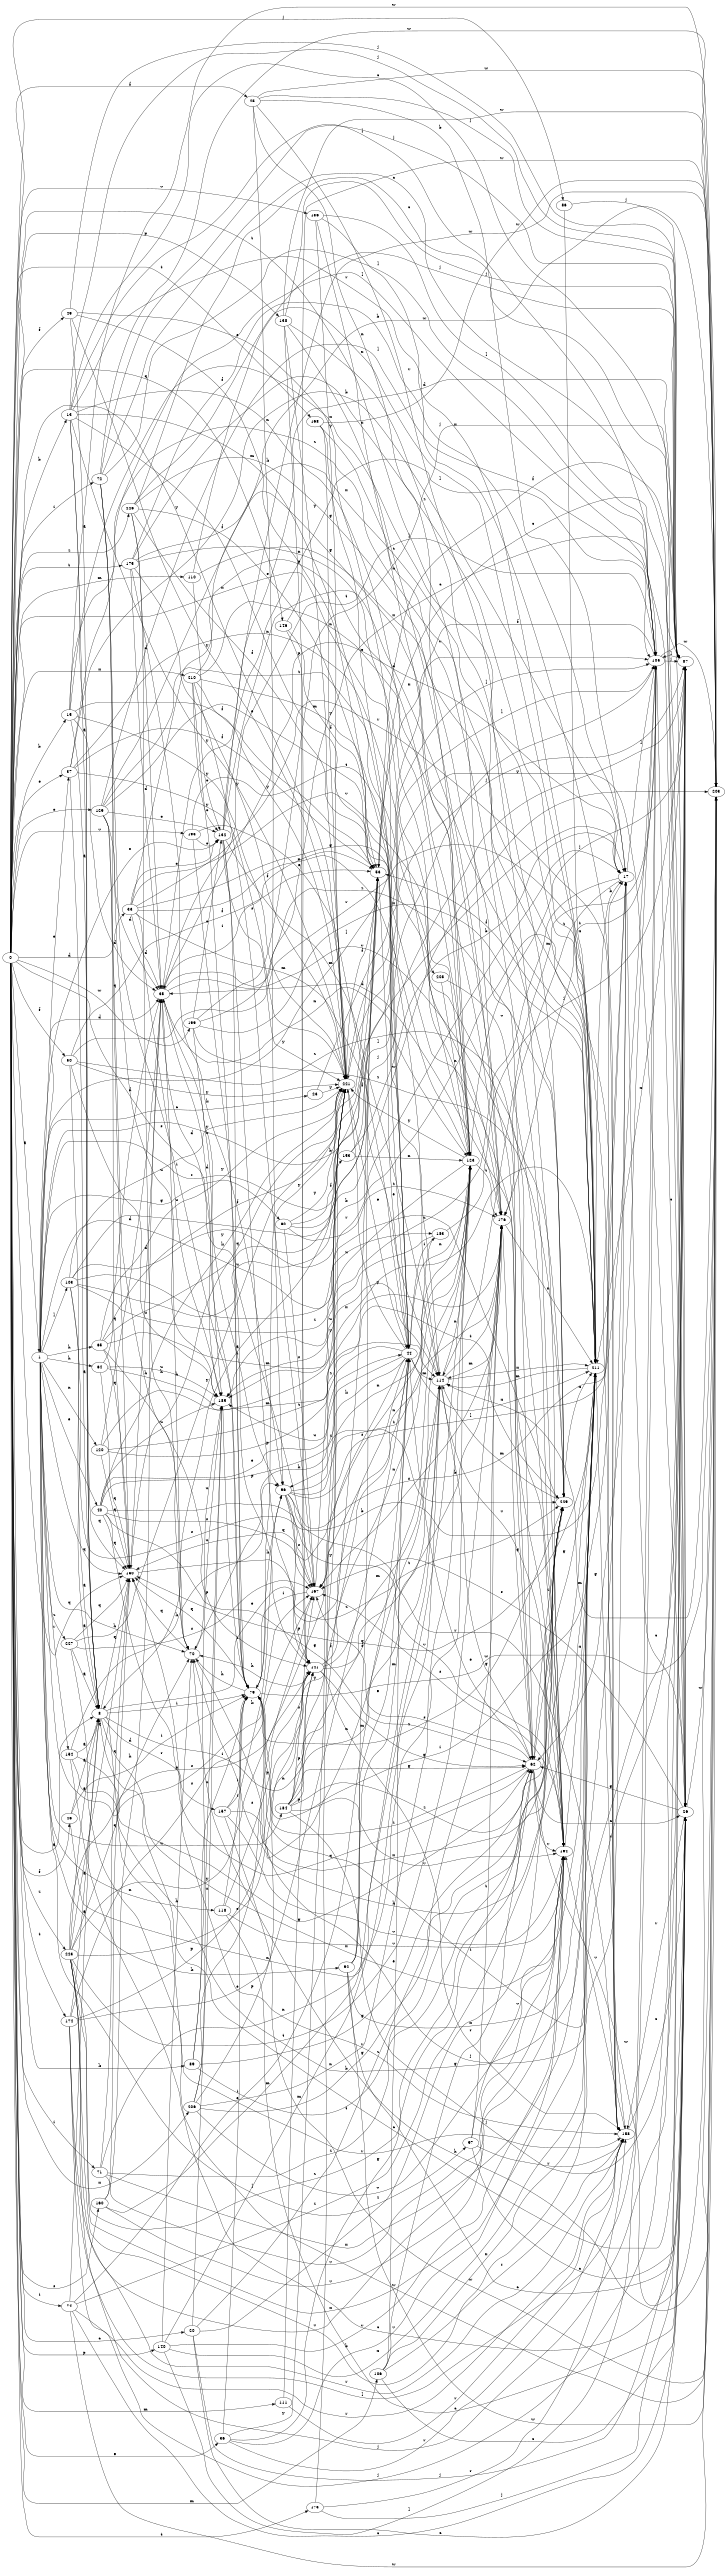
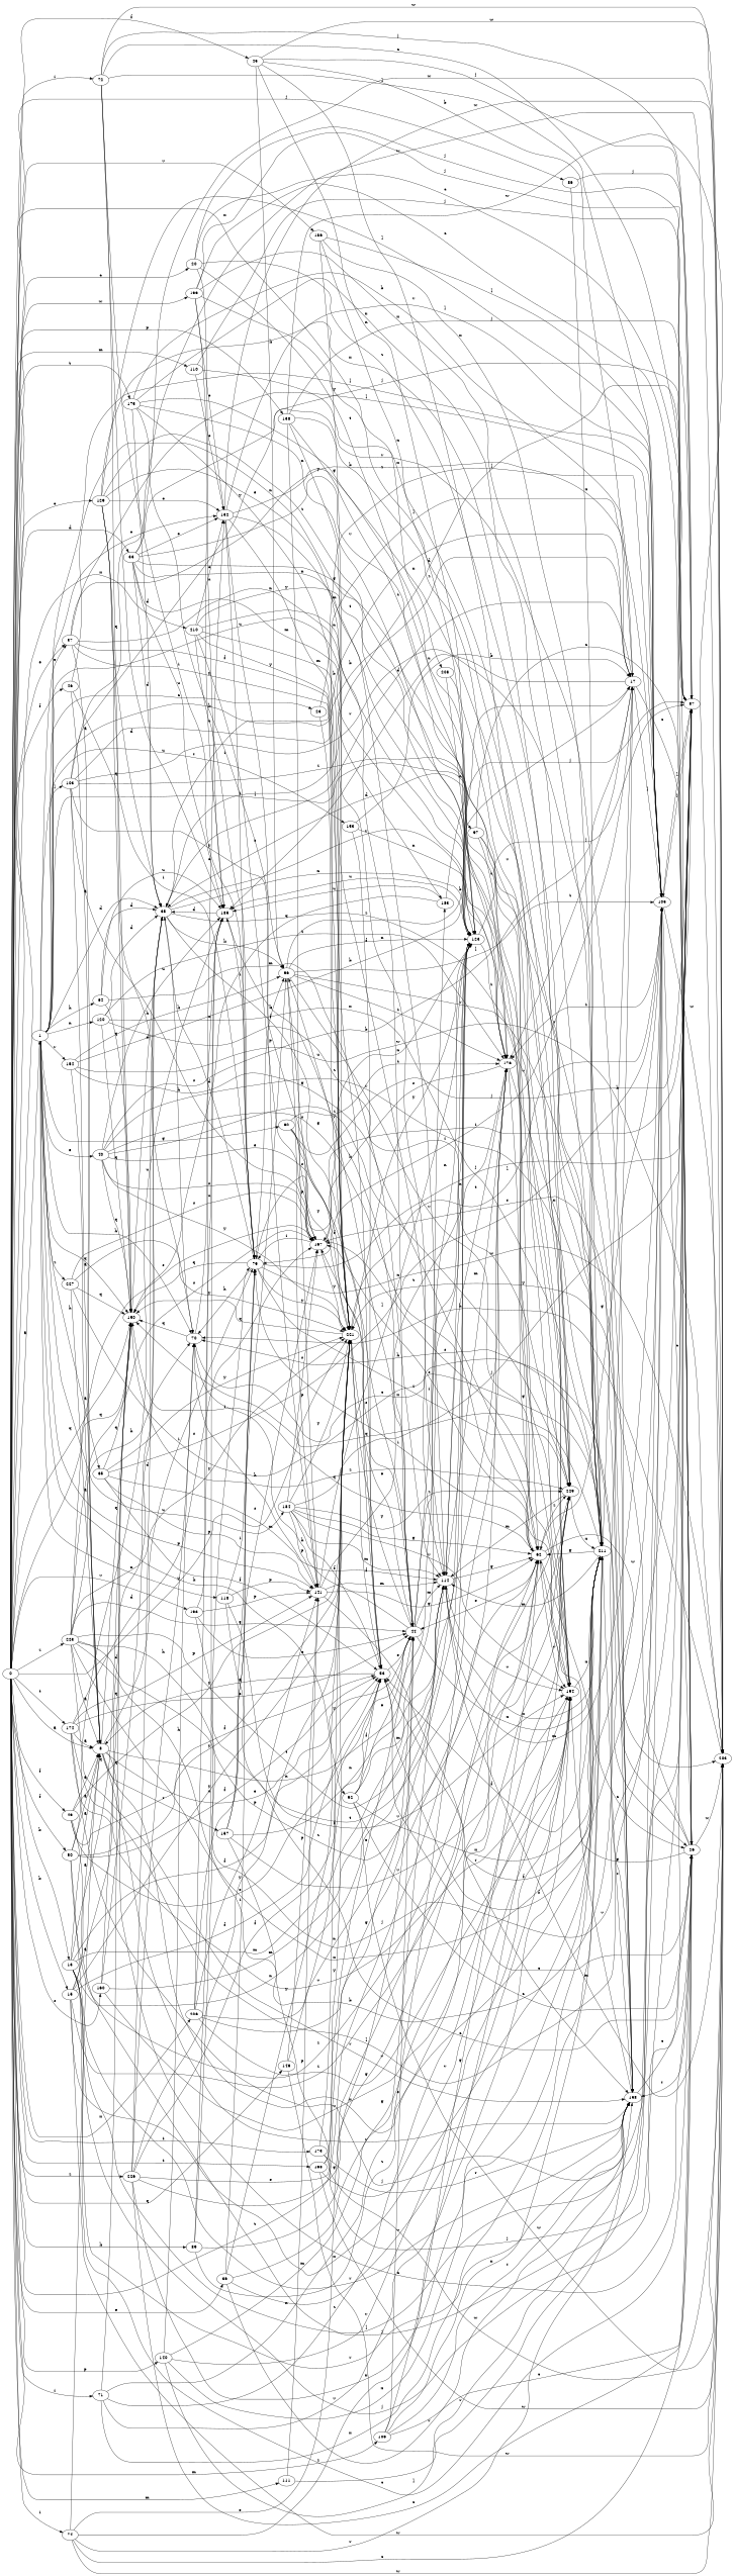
  strict digraph {
    rankdir=LR
    0
    1
    8
    13
    15
    20
    33
    36
    37
    45
    46
    49
    50
    71
    72
    74
    86
    89
    106
    110
    111
    129
    138
    140
    146
    150
    160
    167
    168
    173
    174
    175
    176
    186
    193
    199
    206
    208
    210
    221
    223
    226
    17
    23
    35
    40
    60
    64
    65
    70
    92
    97
    103
    105
    118
    120
    132
    141
    153
    154
    183
    184
    227
    26
    44
    79
    123
    157
    158
    211
    53
    87
    114
    203
    229
    185
    62
    194
    96
    0 -> 1 [label=a]
    0 -> 8 [label=a]
    0 -> 13 [label=b]
    0 -> 15 [label=b]
    0 -> 20 [label=c]
    0 -> 33 [label=d]
    0 -> 36 [label=e]
    0 -> 37 [label=e]
    0 -> 45 [label=f]
    0 -> 46 [label=f]
    0 -> 49 [label=f]
    0 -> 50 [label=f]
    0 -> 71 [label=i]
    0 -> 72 [label=i]
    0 -> 74 [label=i]
    0 -> 86 [label=j]
    0 -> 89 [label=k]
    0 -> 106 [label=m]
    0 -> 110 [label=m]
    0 -> 111 [label=m]
    0 -> 129 [label=o]
    0 -> 138 [label=p]
    0 -> 140 [label=p]
    0 -> 146 [label=q]
    0 -> 150 [label=q]
    0 -> 160 [label=s]
    0 -> 167 [label=s]
    0 -> 168 [label=t]
    0 -> 173 [label=t]
    0 -> 174 [label=t]
    0 -> 175 [label=t]
    0 -> 176 [label=t]
    0 -> 186 [label=v]
    0 -> 193 [label=v]
    0 -> 199 [label=w]
    0 -> 206 [label=x]
    0 -> 208 [label=x]
    0 -> 210 [label=x]
    0 -> 221 [label=y]
    0 -> 223 [label=z]
    0 -> 226 [label=z]
    1 -> 37 [label=e]
    1 -> 150 [label=q]
    1 -> 17 [label=b]
    1 -> 23 [label=c]
    1 -> 35 [label=d]
    1 -> 40 [label=e]
    1 -> 60 [label=g]
    1 -> 64 [label=h]
    1 -> 65 [label=h]
    1 -> 70 [label=h]
    1 -> 92 [label=k]
    1 -> 97 [label=l]
    1 -> 103 [label=l]
    1 -> 105 [label=l]
    1 -> 118 [label=n]
    1 -> 120 [label=n]
    1 -> 132 [label=o]
    1 -> 141 [label=p]
    1 -> 153 [label=r]
    1 -> 154 [label=r]
    1 -> 183 [label=u]
    1 -> 184 [label=u]
    1 -> 227 [label=z]
    8 -> 150 [label=q]
    8 -> 26 [label=c]
    8 -> 44 [label=e]
    8 -> 79 [label=i]
    8 -> 123 [label=n]
    8 -> 157 [label=r]
    8 -> 158 [label=r]
    8 -> 211 [label=x]
    13 -> 8 [label=a]
    13 -> 150 [label=q]
    13 -> 105 [label=l]
    13 -> 26 [label=c]
    13 -> 123 [label=n]
    13 -> 158 [label=r]
    13 -> 53 [label=f]
    13 -> 87 [label=j]
    13 -> 114 [label=m]
    15 -> 8 [label=a]
    15 -> 221 [label=y]
    15 -> 35 [label=d]
    15 -> 211 [label=x]
    15 -> 53 [label=f]
    15 -> 203 [label=w]
    15 -> 229 [label=z]
    20 -> 176 [label=t]
    20 -> 26 [label=c]
    20 -> 87 [label=j]
    20 -> 229 [label=z]
    20 -> 185 [label=u]
    33 -> 35 [label=d]
    33 -> 132 [label=o]
    33 -> 123 [label=n]
    33 -> 158 [label=r]
    33 -> 114 [label=m]
    33 -> 203 [label=w]
    33 -> 185 [label=u]
    33 -> 62 [label=g]
    33 -> 194 [label=v]
    36 -> 221 [label=y]
    36 -> 79 [label=i]
    36 -> 158 [label=r]
    36 -> 62 [label=g]
    36 -> 194 [label=v]
    37 -> 8 [label=a]
    37 -> 221 [label=y]
    37 -> 17 [label=b]
    37 -> 105 [label=l]
    37 -> 123 [label=n]
    37 -> 53 [label=f]
    45 -> 17 [label=b]
    45 -> 123 [label=n]
    45 -> 87 [label=j]
    45 -> 203 [label=w]
    45 -> 194 [label=v]
    45 -> 96 [label=k]
    46 -> 8 [label=a]
    46 -> 79 [label=i]
    46 -> 123 [label=n]
    49 -> 8 [label=a]
    49 -> 221 [label=y]
    49 -> 44 [label=e]
    49 -> 53 [label=f]
    49 -> 87 [label=j]
    50 -> 8 [label=a]
    50 -> 221 [label=y]
    50 -> 158 [label=r]
    50 -> 53 [label=f]
    50 -> 229 [label=z]
    50 -> 185 [label=u]
    71 -> 150 [label=q]
    71 -> 123 [label=n]
    71 -> 211 [label=x]
    71 -> 229 [label=z]
    71 -> 194 [label=v]
    72 -> 150 [label=q]
    72 -> 105 [label=l]
    72 -> 26 [label=c]
    72 -> 79 [label=i]
    72 -> 87 [label=j]
    72 -> 203 [label=w]
    72 -> 185 [label=u]
    74 -> 8 [label=a]
    74 -> 26 [label=c]
    74 -> 44 [label=e]
    74 -> 158 [label=r]
    74 -> 203 [label=w]
    74 -> 229 [label=z]
    86 -> 211 [label=x]
    86 -> 87 [label=j]
    89 -> 79 [label=i]
    89 -> 229 [label=z]
    89 -> 185 [label=u]
    89 -> 62 [label=g]
    106 -> 26 [label=c]
    106 -> 44 [label=e]
    106 -> 158 [label=r]
    106 -> 211 [label=x]
    106 -> 62 [label=g]
    110 -> 132 [label=o]
    110 -> 211 [label=x]
    110 -> 87 [label=j]
    111 -> 141 [label=p]
    111 -> 158 [label=r]
    129 -> 150 [label=q]
    129 -> 176 [label=t]
    129 -> 35 [label=d]
    129 -> 70 [label=h]
    129 -> 105 [label=l]
    129 -> 132 [label=o]
    129 -> 44 [label=e]
    129 -> 211 [label=x]
    138 -> 176 [label=t]
    138 -> 221 [label=y]
    138 -> 141 [label=p]
    138 -> 87 [label=j]
    138 -> 203 [label=w]
    138 -> 229 [label=z]
    140 -> 70 [label=h]
    140 -> 105 [label=l]
    140 -> 211 [label=x]
    140 -> 114 [label=m]
    140 -> 194 [label=v]
    146 -> 141 [label=p]
    146 -> 53 [label=f]
    146 -> 203 [label=w]
    150 -> 35 [label=d]
    150 -> 229 [label=z]
    160 -> 150 [label=q]
    160 -> 35 [label=d]
    160 -> 114 [label=m]
    160 -> 194 [label=v]
    167 -> 221 [label=y]
    167 -> 79 [label=i]
    167 -> 123 [label=n]
    168 -> 221 [label=y]
    168 -> 44 [label=e]
    168 -> 203 [label=w]
    168 -> 194 [label=v]
    173 -> 221 [label=y]
    173 -> 158 [label=r]
    173 -> 87 [label=j]
    174 -> 8 [label=a]
    174 -> 167 [label=s]
    174 -> 105 [label=l]
    174 -> 141 [label=p]
    174 -> 44 [label=e]
    174 -> 87 [label=j]
    174 -> 194 [label=v]
    175 -> 221 [label=y]
    175 -> 17 [label=b]
    175 -> 35 [label=d]
    175 -> 123 [label=n]
    175 -> 211 [label=x]
    175 -> 62 [label=g]
    175 -> 96 [label=k]
    176 -> 167 [label=s]
    176 -> 211 [label=x]
    176 -> 114 [label=m]
    176 -> 62 [label=g]
    186 -> 221 [label=y]
    186 -> 105 [label=l]
    186 -> 123 [label=n]
    186 -> 211 [label=x]
    193 -> 176 [label=t]
    193 -> 132 [label=o]
    193 -> 141 [label=p]
    193 -> 44 [label=e]
    199 -> 132 [label=o]
    199 -> 26 [label=c]
    199 -> 211 [label=x]
    199 -> 87 [label=j]
    199 -> 229 [label=z]
    199 -> 185 [label=u]
    206 -> 167 [label=s]
    206 -> 141 [label=p]
    206 -> 123 [label=n]
    206 -> 185 [label=u]
    206 -> 62 [label=g]
    206 -> 194 [label=v]
    208 -> 123 [label=n]
    208 -> 194 [label=v]
    210 -> 167 [label=s]
    210 -> 176 [label=t]
    210 -> 221 [label=y]
    210 -> 132 [label=o]
    210 -> 79 [label=i]
    210 -> 123 [label=n]
    210 -> 114 [label=m]
    221 -> 150 [label=q]
    221 -> 105 [label=l]
    221 -> 44 [label=e]
    221 -> 53 [label=f]
    223 -> 8 [label=a]
    223 -> 150 [label=q]
    223 -> 167 [label=s]
    223 -> 176 [label=t]
    223 -> 221 [label=y]
    223 -> 17 [label=b]
    223 -> 70 [label=h]
    223 -> 44 [label=e]
    223 -> 158 [label=r]
    223 -> 211 [label=x]
    223 -> 87 [label=j]
    223 -> 229 [label=z]
-   13 -> 221 [label=y]
+   226 -> 221 [label=y]
    226 -> 35 [label=d]
    226 -> 70 [label=h]
    226 -> 26 [label=c]
    226 -> 44 [label=e]
    226 -> 211 [label=x]
    226 -> 53 [label=f]
    226 -> 62 [label=g]
    17 -> 176 [label=t]
    17 -> 35 [label=d]
    17 -> 105 [label=l]
    17 -> 26 [label=c]
    17 -> 79 [label=i]
    17 -> 185 [label=u]
    23 -> 221 [label=y]
    23 -> 105 [label=l]
    35 -> 70 [label=h]
    35 -> 105 [label=l]
    35 -> 123 [label=n]
    35 -> 53 [label=f]
    35 -> 229 [label=z]
    35 -> 194 [label=v]
    35 -> 96 [label=k]
    40 -> 150 [label=q]
    40 -> 167 [label=s]
    40 -> 221 [label=y]
    40 -> 17 [label=b]
    40 -> 44 [label=e]
    40 -> 158 [label=r]
    40 -> 229 [label=z]
    40 -> 185 [label=u]
    40 -> 62 [label=g]
    60 -> 167 [label=s]
    60 -> 176 [label=t]
    60 -> 221 [label=y]
    60 -> 53 [label=f]
    60 -> 87 [label=j]
    64 -> 150 [label=q]
    64 -> 35 [label=d]
    64 -> 114 [label=m]
    64 -> 185 [label=u]
    65 -> 150 [label=q]
    65 -> 221 [label=y]
    65 -> 105 [label=l]
    65 -> 141 [label=p]
    65 -> 53 [label=f]
    65 -> 114 [label=m]
    70 -> 150 [label=q]
    70 -> 211 [label=x]
    70 -> 185 [label=u]
    92 -> 26 [label=c]
    92 -> 44 [label=e]
    92 -> 211 [label=x]
    92 -> 53 [label=f]
    92 -> 114 [label=m]
    92 -> 203 [label=w]
    97 -> 176 [label=t]
    97 -> 26 [label=c]
    97 -> 158 [label=r]
    97 -> 194 [label=v]
    103 -> 8 [label=a]
    103 -> 167 [label=s]
    103 -> 221 [label=y]
    103 -> 17 [label=b]
    103 -> 158 [label=r]
    103 -> 87 [label=j]
    103 -> 203 [label=w]
    103 -> 229 [label=z]
    105 -> 176 [label=t]
    105 -> 26 [label=c]
    105 -> 53 [label=f]
    105 -> 87 [label=j]
    105 -> 114 [label=m]
    105 -> 203 [label=w]
    105 -> 62 [label=g]
    118 -> 141 [label=p]
    118 -> 26 [label=c]
    118 -> 79 [label=i]
    118 -> 194 [label=v]
    120 -> 150 [label=q]
    120 -> 176 [label=t]
    120 -> 35 [label=d]
    120 -> 211 [label=x]
    120 -> 229 [label=z]
    132 -> 221 [label=y]
    132 -> 105 [label=l]
    132 -> 141 [label=p]
    132 -> 79 [label=i]
    132 -> 211 [label=x]
    132 -> 114 [label=m]
    132 -> 203 [label=w]
    141 -> 176 [label=t]
    141 -> 70 [label=h]
    141 -> 123 [label=n]
    141 -> 158 [label=r]
    141 -> 114 [label=m]
    141 -> 62 [label=g]
    153 -> 17 [label=b]
    153 -> 123 [label=n]
    153 -> 53 [label=f]
    154 -> 8 [label=a]
    154 -> 17 [label=b]
    154 -> 203 [label=w]
    154 -> 62 [label=g]
    154 -> 96 [label=k]
    183 -> 150 [label=q]
    183 -> 87 [label=j]
    183 -> 185 [label=u]
    184 -> 167 [label=s]
    184 -> 221 [label=y]
    184 -> 141 [label=p]
    184 -> 53 [label=f]
    184 -> 87 [label=j]
    184 -> 114 [label=m]
    184 -> 229 [label=z]
    184 -> 62 [label=g]
    184 -> 194 [label=v]
    227 -> 8 [label=a]
    227 -> 150 [label=q]
    227 -> 167 [label=s]
    227 -> 221 [label=y]
    227 -> 26 [label=c]
    26 -> 167 [label=s]
    26 -> 221 [label=y]
    26 -> 158 [label=r]
    26 -> 203 [label=w]
    26 -> 62 [label=g]
    44 -> 167 [label=s]
    44 -> 221 [label=y]
    44 -> 70 [label=h]
    44 -> 183 [label=i]
    44 -> 123 [label=n]
    44 -> 211 [label=x]
    44 -> 114 [label=m]
    44 -> 185 [label=u]
    44 -> 96 [label=k]
    79 -> 150 [label=q]
    79 -> 221 [label=y]
    79 -> 35 [label=d]
    79 -> 70 [label=h]
    79 -> 87 [label=j]
    79 -> 203 [label=w]
    79 -> 229 [label=z]
    79 -> 96 [label=k]
    123 -> 176 [label=t]
    123 -> 221 [label=y]
    123 -> 87 [label=j]
    123 -> 185 [label=u]
    157 -> 79 [label=i]
    157 -> 123 [label=n]
    157 -> 203 [label=w]
    157 -> 194 [label=v]
    157 -> 96 [label=k]
    158 -> 26 [label=c]
    158 -> 194 [label=v]
    211 -> 150 [label=q]
    211 -> 17 [label=b]
    211 -> 70 [label=h]
    211 -> 158 [label=r]
    211 -> 53 [label=f]
    211 -> 114 [label=m]
    211 -> 62 [label=g]
    53 -> 8 [label=a]
    53 -> 26 [label=c]
    53 -> 44 [label=e]
    87 -> 35 [label=d]
    87 -> 105 [label=l]
    87 -> 79 [label=i]
-   87 -> 211 [label=x]
    87 -> 53 [label=f]
    114 -> 176 [label=t]
    114 -> 123 [label=n]
    114 -> 211 [label=x]
    114 -> 62 [label=g]
    114 -> 194 [label=v]
    203 -> 70 [label=h]
    203 -> 114 [label=m]
    229 -> 211 [label=x]
    229 -> 114 [label=m]
    185 -> 35 [label=d]
    185 -> 79 [label=i]
    62 -> 150 [label=q]
    62 -> 167 [label=s]
    62 -> 26 [label=c]
    62 -> 44 [label=e]
    62 -> 79 [label=i]
    62 -> 203 [label=w]
    62 -> 229 [label=z]
    62 -> 194 [label=v]
    194 -> 167 [label=s]
    194 -> 35 [label=d]
    194 -> 211 [label=x]
    96 -> 167 [label=s]
    96 -> 176 [label=t]
    96 -> 17 [label=b]
    96 -> 105 [label=l]
    96 -> 141 [label=p]
    96 -> 123 [label=n]
    96 -> 158 [label=r]
    96 -> 194 [label=v]
  }
